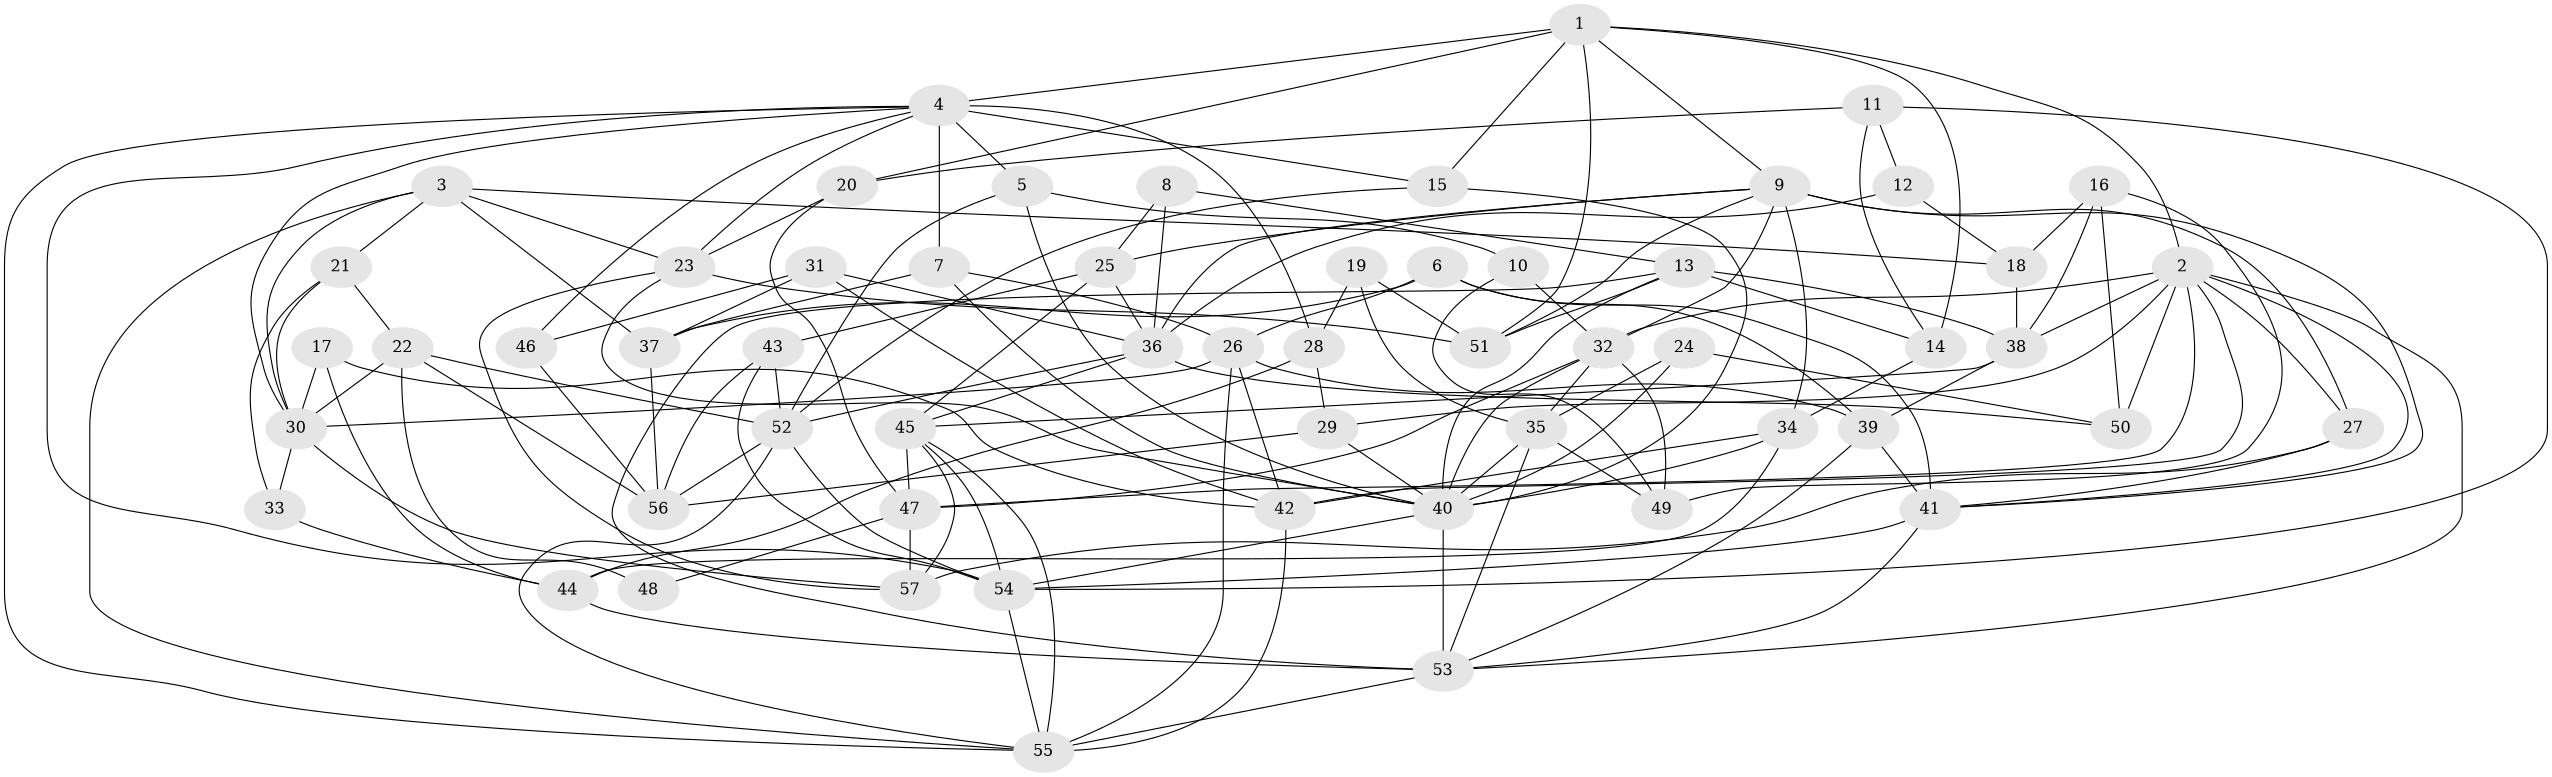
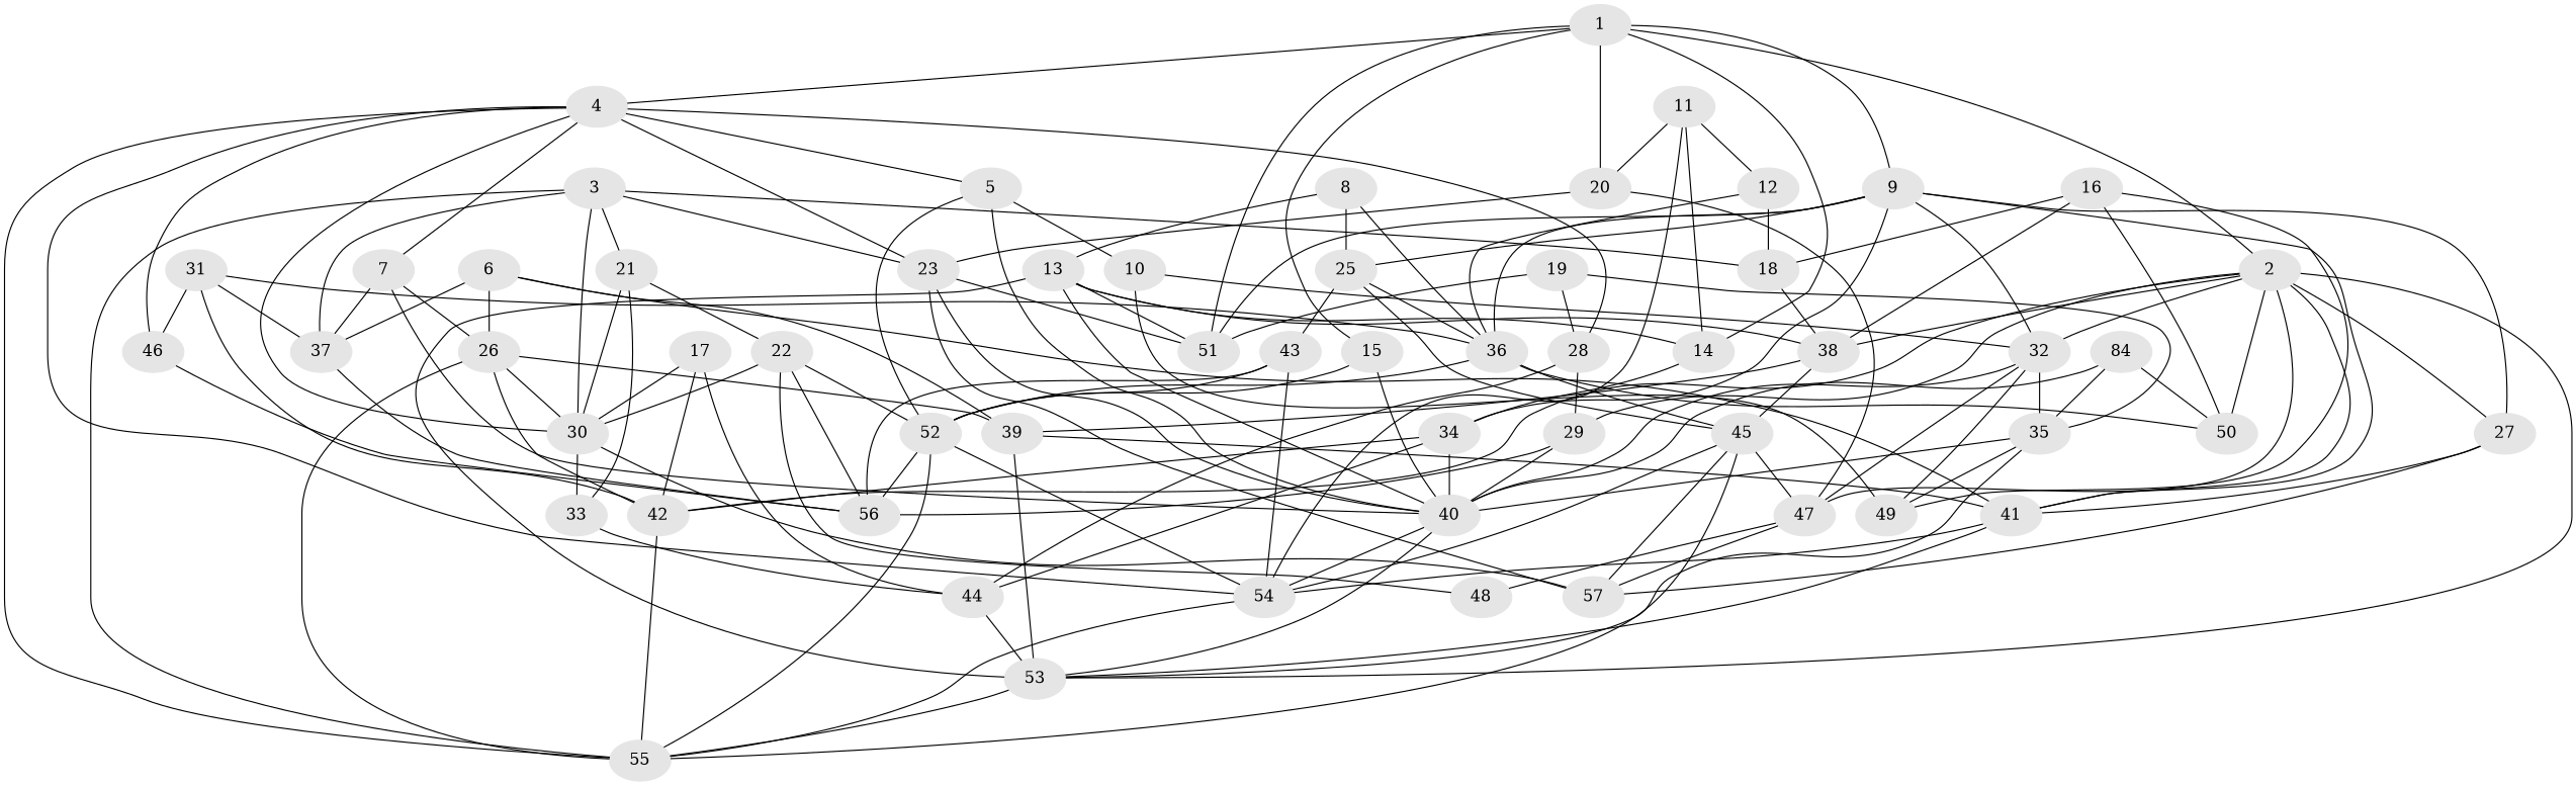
  graph {
    node [color=gray90 style=filled]
    edge [weight=1.0]
    1
    2
    4
    9
    14
    15
    20
    51
    27
    29
    32
    38
    41
    42
    47
    50
    53
    23
    30
    55
    5
    7
    28
    46
    54
    25
    36
    34
    40
    52
    57
    56
    49
    35
    39
    45
    48
    3
    18
    21
    37
    22
    33
    10
    26
    44
    6
    8
    13
    43
    11
    12
    16
    17
    19
-   24
+   24 [label=84]
    31
    1 -- 2
    1 -- 4
    1 -- 9
    1 -- 14
    1 -- 15
    1 -- 20
    1 -- 51
    2 -- 27
    2 -- 29
    2 -- 32 [weight=2.0]
    2 -- 38
    2 -- 41
    2 -- 42
    2 -- 47
    2 -- 50 [weight=2.0]
    2 -- 53
-   4 -- 15
    4 -- 23
    4 -- 30
    4 -- 55
    4 -- 5
    4 -- 7
    4 -- 28 [weight=2.0]
    4 -- 46
    4 -- 54
    9 -- 51
    9 -- 27
    9 -- 32 [weight=2.0]
    9 -- 41
    9 -- 25
    9 -- 36
    9 -- 34
    14 -- 34
    15 -- 40
    15 -- 52
    20 -- 47
    20 -- 23
    27 -- 41
    27 -- 57
    29 -- 40
    29 -- 56
    32 -- 47
    32 -- 40
    32 -- 49
    32 -- 35
    38 -- 39
    38 -- 45 [weight=2.0]
    41 -- 53
    41 -- 54
    42 -- 55
    47 -- 57
    47 -- 48
    53 -- 55
    23 -- 51
    23 -- 40
    23 -- 57
    30 -- 57
    30 -- 33
    5 -- 40
    5 -- 52
    5 -- 10
    7 -- 40 [weight=2.0]
    7 -- 37
    7 -- 26
    28 -- 29
    28 -- 44
    46 -- 56
    54 -- 55
    25 -- 36
    25 -- 45
    25 -- 43
    36 -- 50
    36 -- 52
    36 -- 45
    34 -- 42 [weight=2.0]
    34 -- 40 [weight=2.0]
    34 -- 44
    40 -- 53
    40 -- 54
    52 -- 55
    52 -- 54
    52 -- 56 [weight=2.0]
    35 -- 53
    35 -- 40
    35 -- 49
    39 -- 41
    39 -- 53
    45 -- 47
    45 -- 55
    45 -- 54
    45 -- 57
    3 -- 23
    3 -- 30
    3 -- 55
    3 -- 18
    3 -- 21
    3 -- 37
    18 -- 38
    21 -- 30
    21 -- 22
    21 -- 33
    37 -- 56
    22 -- 30
    22 -- 52 [weight=2.0]
    22 -- 56
    22 -- 48
    33 -- 44
    10 -- 32
    10 -- 49
    26 -- 42
    26 -- 30
    26 -- 55
    26 -- 39
    44 -- 53
    6 -- 41
    6 -- 39
    6 -- 37
    6 -- 26 [weight=2.0]
    8 -- 25
    8 -- 36
    8 -- 13
    13 -- 14
    13 -- 51
    13 -- 38
    13 -- 53 [weight=2.0]
    13 -- 40
    43 -- 54
    43 -- 52
    43 -- 56
    11 -- 14
    11 -- 20
    11 -- 54
    11 -- 12
    12 -- 36
    12 -- 18
    16 -- 38
    16 -- 50
    16 -- 49
    16 -- 18
    17 -- 42
    17 -- 30
    17 -- 44
    19 -- 51
    19 -- 28
    19 -- 35
    24 -- 50
    24 -- 40 [weight=2.0]
    24 -- 35
    31 -- 42
    31 -- 46
    31 -- 36
    31 -- 37
  }
